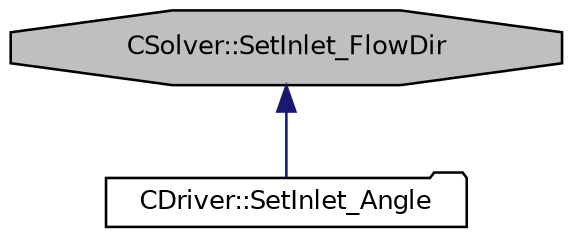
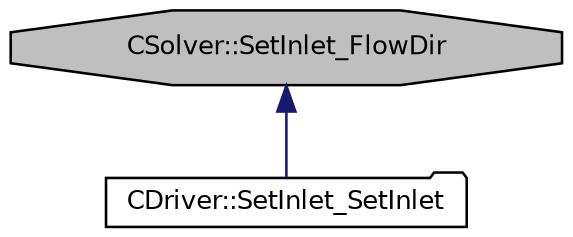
  digraph {
    rankdir=TB
    node [color=black fontname=Helvetica fontsize=10 style=filled]
    n1 [fillcolor=grey75 fontcolor=black height=0.2 label="CSolver::SetInlet_FlowDir" shape=octagon width=0.4]
-   n2 [fillcolor=white height=0.2 label="CDriver::SetInlet_Angle" shape=folder width=0.4]
+   n2 [fillcolor=white height=0.2 label="CDriver::SetInlet_SetInlet" shape=folder width=0.4]
    n1 -> n2 [color=midnightblue dir=back fontname=Helvetica fontsize=10 labelfontname=Helvetica labelfontsize=10 style=solid]
  }
